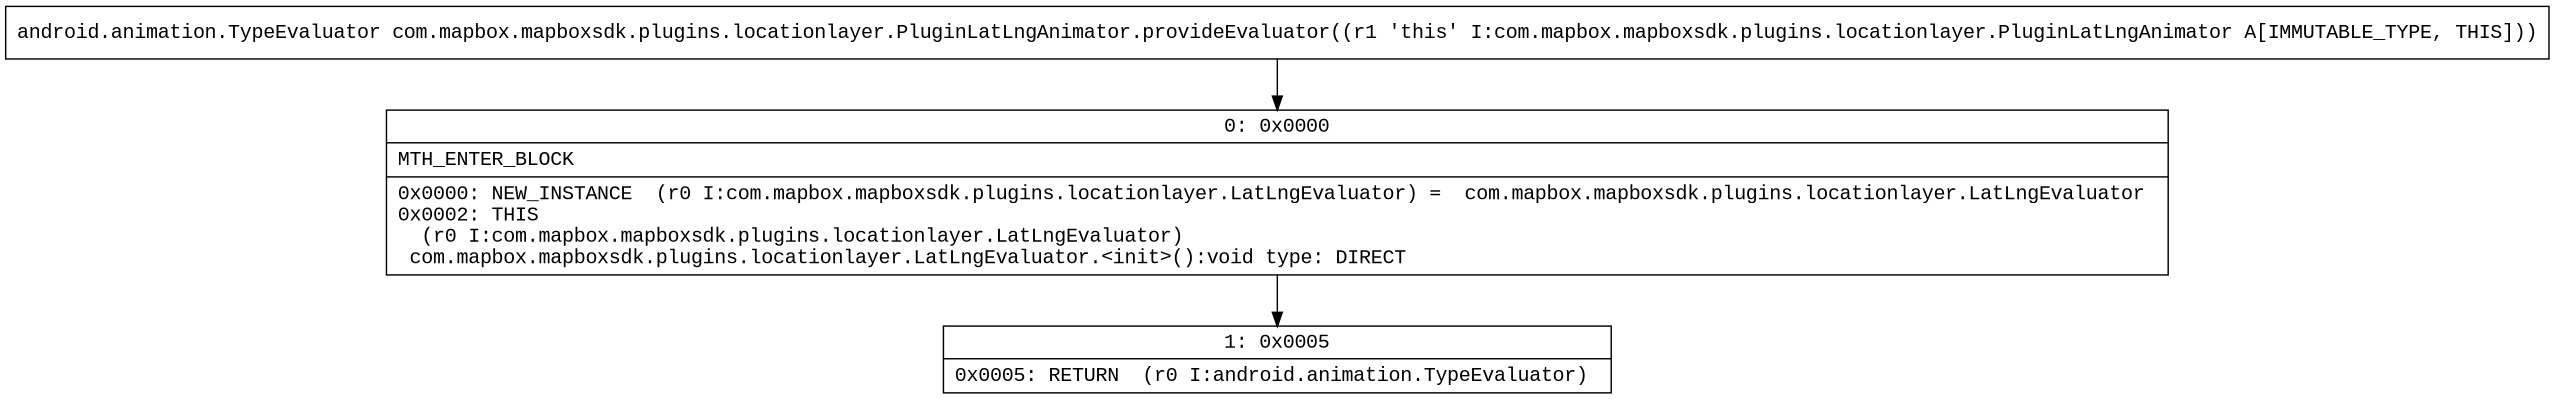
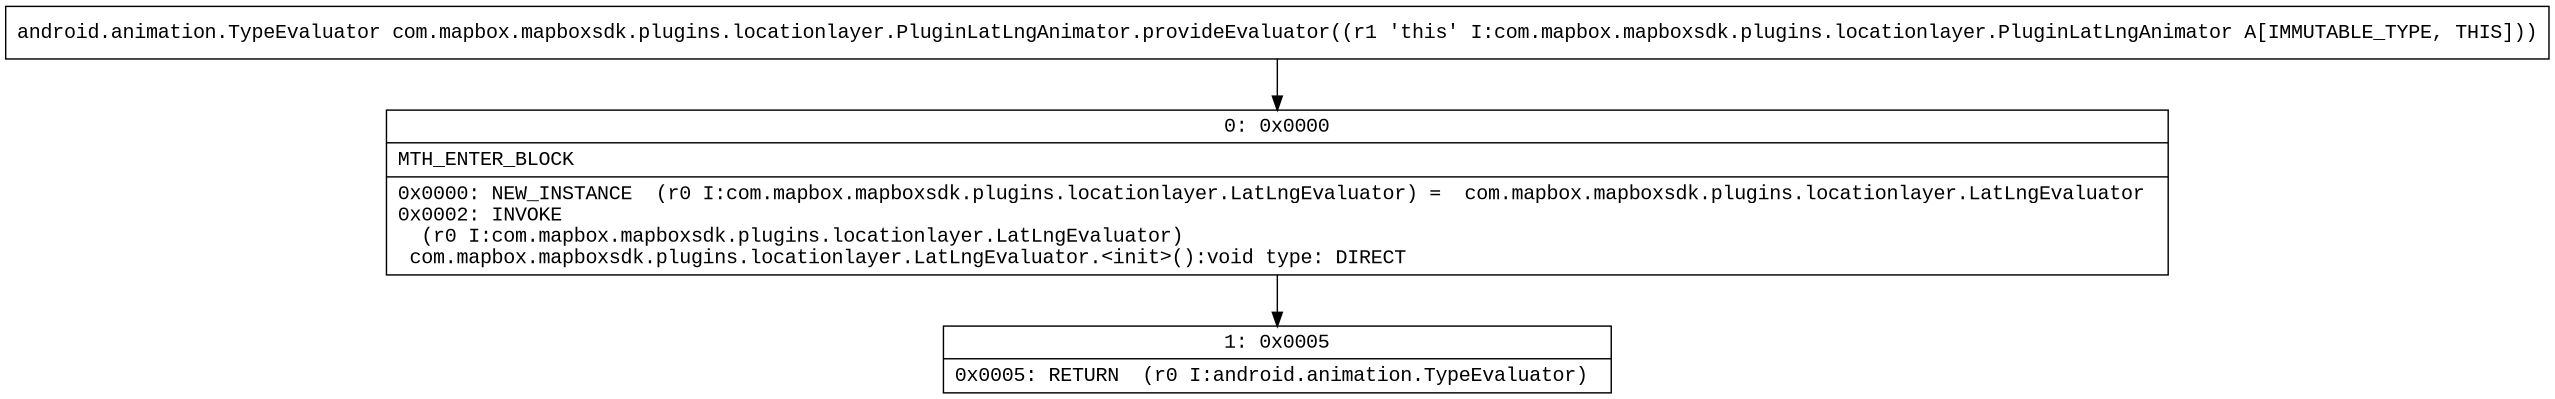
  digraph {
    fontname="Liberation Mono"
    node [shape=record fontname="Liberation Mono"]
    edge [fontname="Liberation Mono"]
-   n1 [label="{0\:\ 0x0000|MTH_ENTER_BLOCK\l|0x0000: NEW_INSTANCE  (r0 I:com.mapbox.mapboxsdk.plugins.locationlayer.LatLngEvaluator) =  com.mapbox.mapboxsdk.plugins.locationlayer.LatLngEvaluator \l0x0002: THIS  \l  (r0 I:com.mapbox.mapboxsdk.plugins.locationlayer.LatLngEvaluator)\l com.mapbox.mapboxsdk.plugins.locationlayer.LatLngEvaluator.\<init\>():void type: DIRECT \l}"]
+   n1 [label="{0\:\ 0x0000|MTH_ENTER_BLOCK\l|0x0000: NEW_INSTANCE  (r0 I:com.mapbox.mapboxsdk.plugins.locationlayer.LatLngEvaluator) =  com.mapbox.mapboxsdk.plugins.locationlayer.LatLngEvaluator \l0x0002: INVOKE  \l  (r0 I:com.mapbox.mapboxsdk.plugins.locationlayer.LatLngEvaluator)\l com.mapbox.mapboxsdk.plugins.locationlayer.LatLngEvaluator.\<init\>():void type: DIRECT \l}"]
    n2 [label="{1\:\ 0x0005|0x0005: RETURN  (r0 I:android.animation.TypeEvaluator) \l}"]
    n3 [label="{android.animation.TypeEvaluator com.mapbox.mapboxsdk.plugins.locationlayer.PluginLatLngAnimator.provideEvaluator((r1 'this' I:com.mapbox.mapboxsdk.plugins.locationlayer.PluginLatLngAnimator A[IMMUTABLE_TYPE, THIS])) }"]
    n1 -> n2
    n3 -> n1
  }
